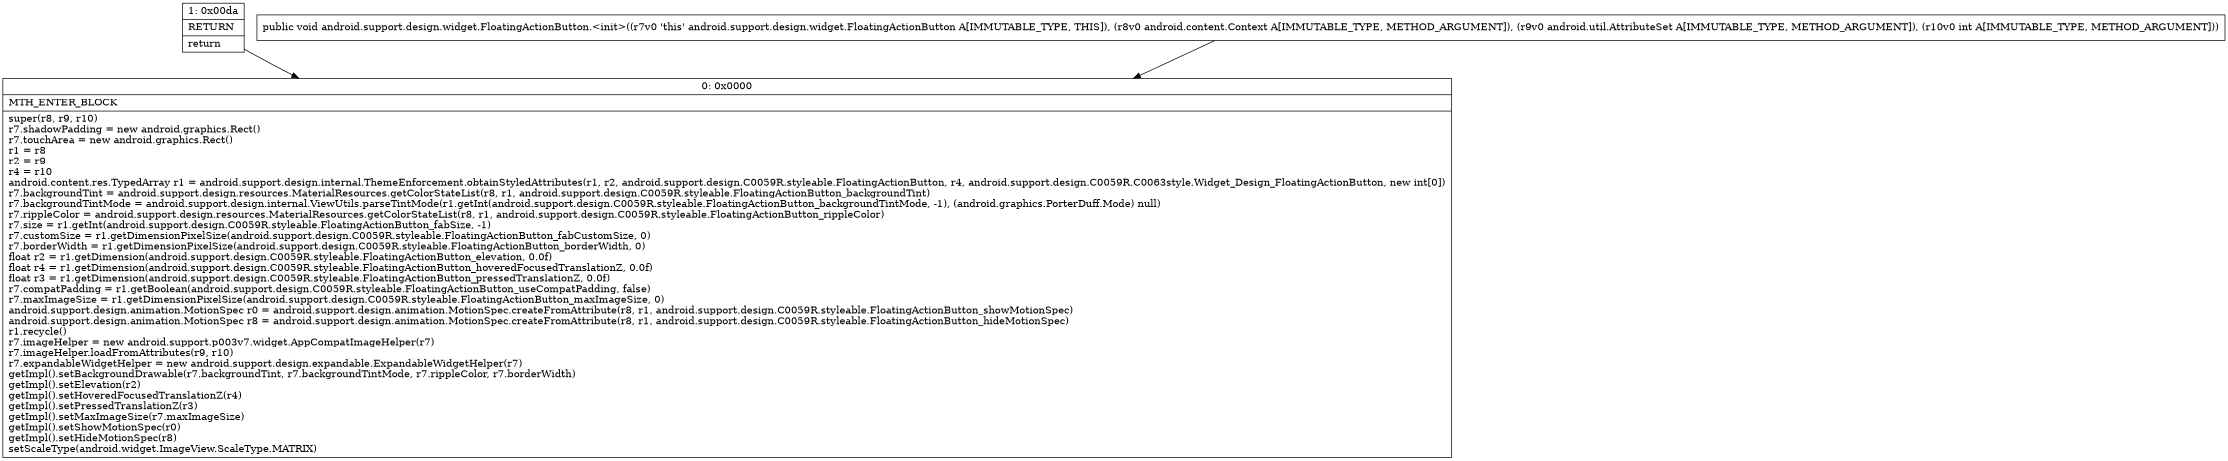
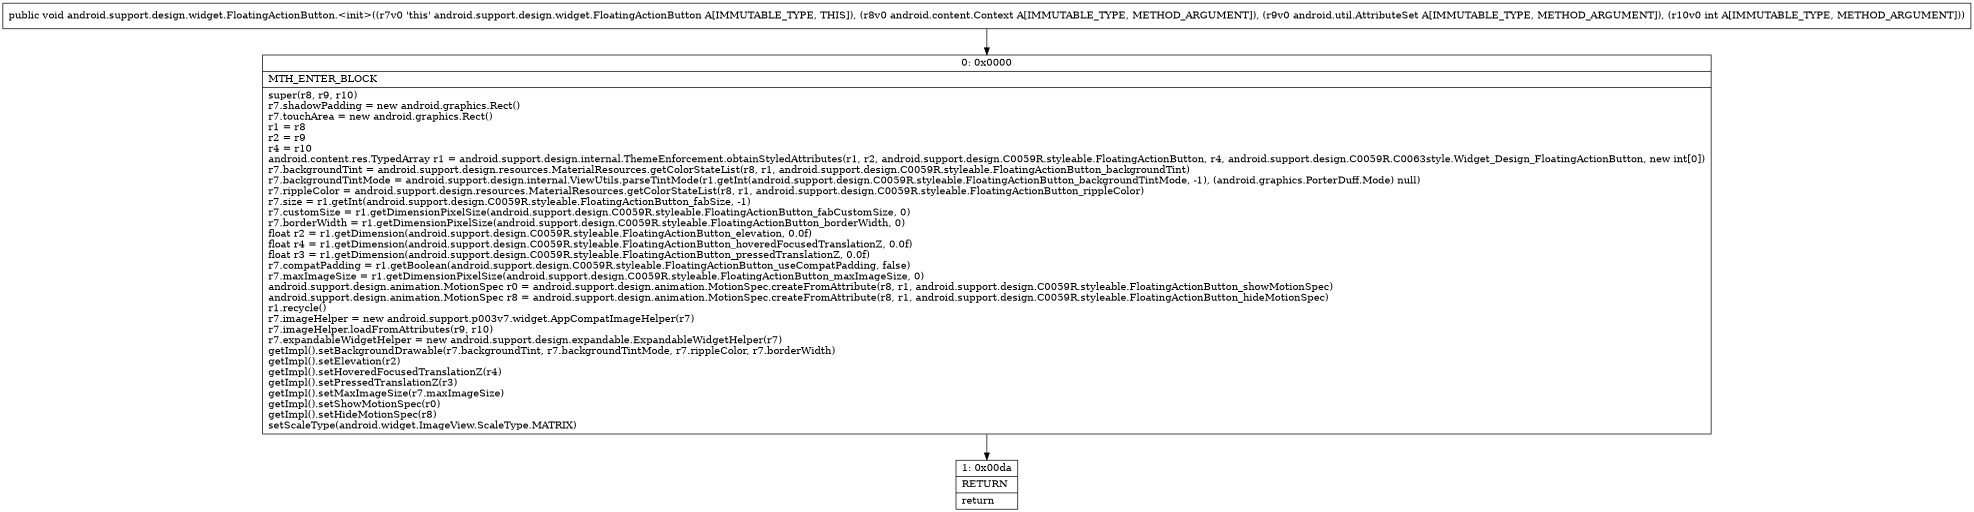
  digraph {
    node [shape=record]
    n1 [label="{0\:\ 0x0000|MTH_ENTER_BLOCK\l|super(r8, r9, r10)\lr7.shadowPadding = new android.graphics.Rect()\lr7.touchArea = new android.graphics.Rect()\lr1 = r8\lr2 = r9\lr4 = r10\landroid.content.res.TypedArray r1 = android.support.design.internal.ThemeEnforcement.obtainStyledAttributes(r1, r2, android.support.design.C0059R.styleable.FloatingActionButton, r4, android.support.design.C0059R.C0063style.Widget_Design_FloatingActionButton, new int[0])\lr7.backgroundTint = android.support.design.resources.MaterialResources.getColorStateList(r8, r1, android.support.design.C0059R.styleable.FloatingActionButton_backgroundTint)\lr7.backgroundTintMode = android.support.design.internal.ViewUtils.parseTintMode(r1.getInt(android.support.design.C0059R.styleable.FloatingActionButton_backgroundTintMode, \-1), (android.graphics.PorterDuff.Mode) null)\lr7.rippleColor = android.support.design.resources.MaterialResources.getColorStateList(r8, r1, android.support.design.C0059R.styleable.FloatingActionButton_rippleColor)\lr7.size = r1.getInt(android.support.design.C0059R.styleable.FloatingActionButton_fabSize, \-1)\lr7.customSize = r1.getDimensionPixelSize(android.support.design.C0059R.styleable.FloatingActionButton_fabCustomSize, 0)\lr7.borderWidth = r1.getDimensionPixelSize(android.support.design.C0059R.styleable.FloatingActionButton_borderWidth, 0)\lfloat r2 = r1.getDimension(android.support.design.C0059R.styleable.FloatingActionButton_elevation, 0.0f)\lfloat r4 = r1.getDimension(android.support.design.C0059R.styleable.FloatingActionButton_hoveredFocusedTranslationZ, 0.0f)\lfloat r3 = r1.getDimension(android.support.design.C0059R.styleable.FloatingActionButton_pressedTranslationZ, 0.0f)\lr7.compatPadding = r1.getBoolean(android.support.design.C0059R.styleable.FloatingActionButton_useCompatPadding, false)\lr7.maxImageSize = r1.getDimensionPixelSize(android.support.design.C0059R.styleable.FloatingActionButton_maxImageSize, 0)\landroid.support.design.animation.MotionSpec r0 = android.support.design.animation.MotionSpec.createFromAttribute(r8, r1, android.support.design.C0059R.styleable.FloatingActionButton_showMotionSpec)\landroid.support.design.animation.MotionSpec r8 = android.support.design.animation.MotionSpec.createFromAttribute(r8, r1, android.support.design.C0059R.styleable.FloatingActionButton_hideMotionSpec)\lr1.recycle()\lr7.imageHelper = new android.support.p003v7.widget.AppCompatImageHelper(r7)\lr7.imageHelper.loadFromAttributes(r9, r10)\lr7.expandableWidgetHelper = new android.support.design.expandable.ExpandableWidgetHelper(r7)\lgetImpl().setBackgroundDrawable(r7.backgroundTint, r7.backgroundTintMode, r7.rippleColor, r7.borderWidth)\lgetImpl().setElevation(r2)\lgetImpl().setHoveredFocusedTranslationZ(r4)\lgetImpl().setPressedTranslationZ(r3)\lgetImpl().setMaxImageSize(r7.maxImageSize)\lgetImpl().setShowMotionSpec(r0)\lgetImpl().setHideMotionSpec(r8)\lsetScaleType(android.widget.ImageView.ScaleType.MATRIX)\l}"]
    n2 [label="{1\:\ 0x00da|RETURN\l|return\l}"]
    n3 [label="{public void android.support.design.widget.FloatingActionButton.\<init\>((r7v0 'this' android.support.design.widget.FloatingActionButton A[IMMUTABLE_TYPE, THIS]), (r8v0 android.content.Context A[IMMUTABLE_TYPE, METHOD_ARGUMENT]), (r9v0 android.util.AttributeSet A[IMMUTABLE_TYPE, METHOD_ARGUMENT]), (r10v0 int A[IMMUTABLE_TYPE, METHOD_ARGUMENT])) }"]
-   n2 -> n1
+   n1 -> n2
    n3 -> n1
  }
